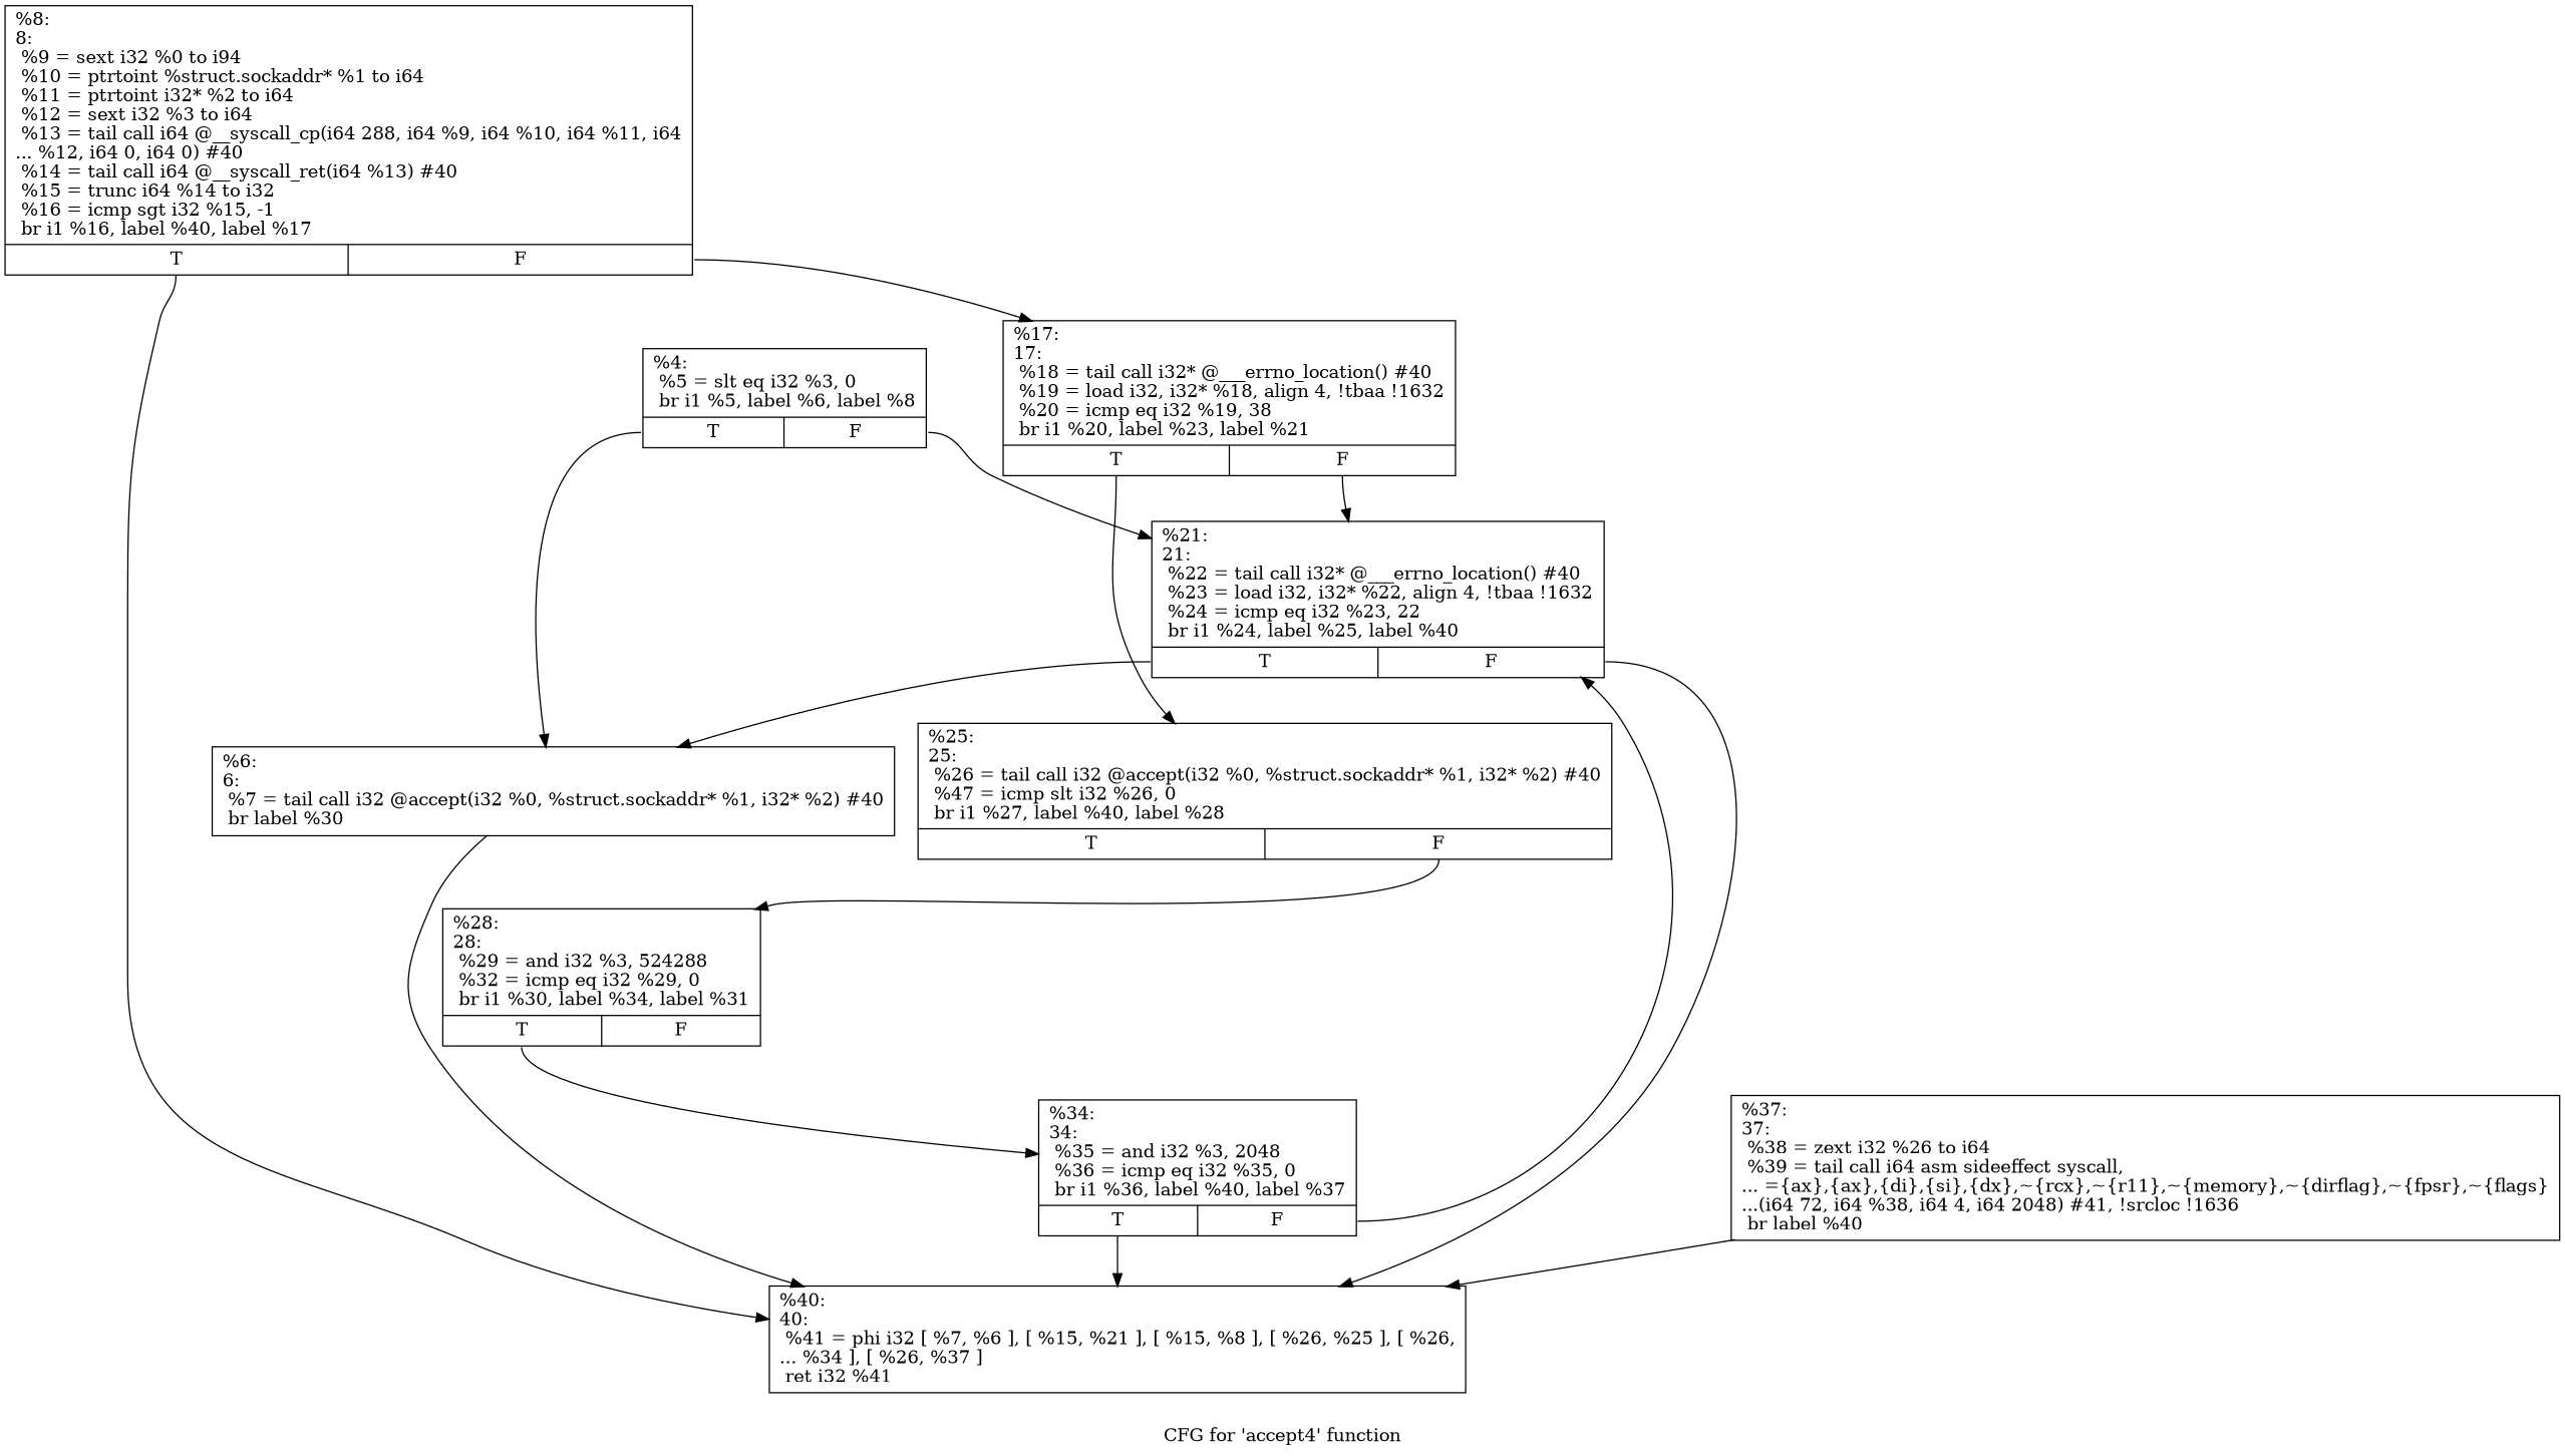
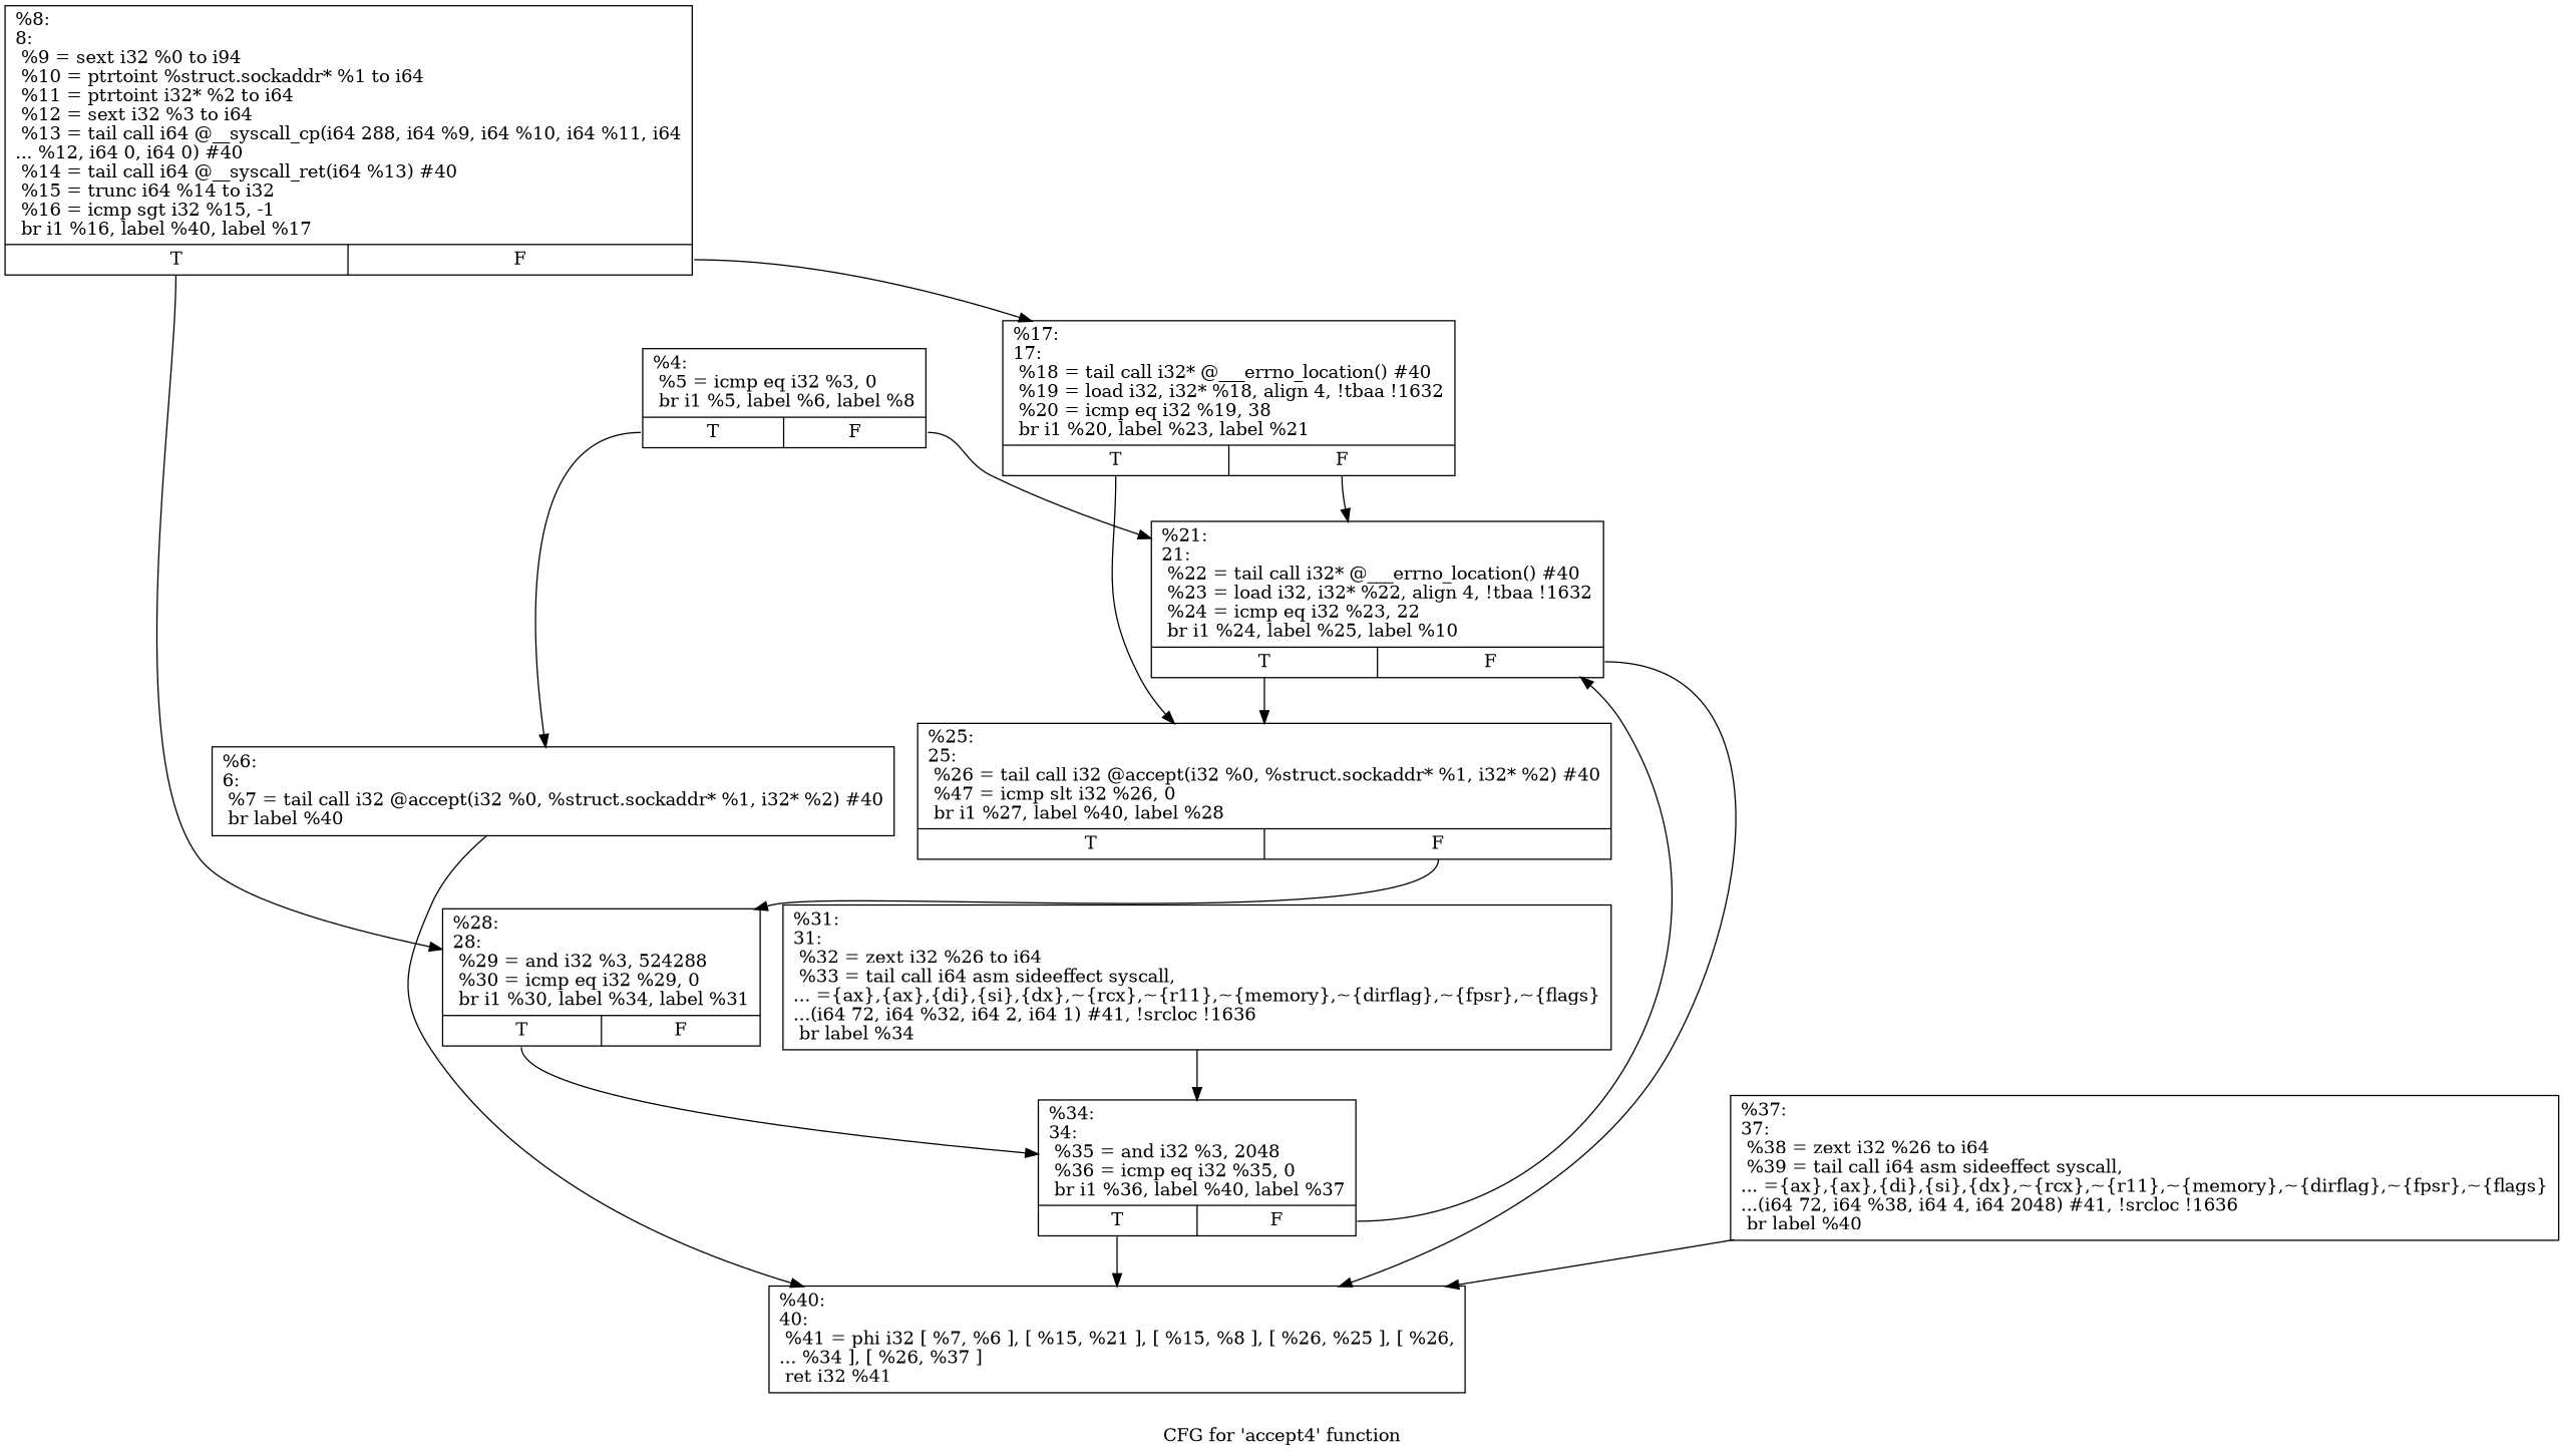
  digraph {
    label="CFG for 'accept4' function"
    node [shape=record]
    edge [tailport=s0]
-   n1 [label="{%4:\l  %5 = slt eq i32 %3, 0\l  br i1 %5, label %6, label %8\l|{<s0>T|<s1>F}}"]
-   n2 [label="{%6:\l6:                                                \l  %7 = tail call i32 @accept(i32 %0, %struct.sockaddr* %1, i32* %2) #40\l  br label %30\l}"]
-   n3 [label="{%21:\l21:                                               \l  %22 = tail call i32* @___errno_location() #40\l  %23 = load i32, i32* %22, align 4, !tbaa !1632\l  %24 = icmp eq i32 %23, 22\l  br i1 %24, label %25, label %40\l|{<s0>T|<s1>F}}"]
+   n1 [label="{%4:\l  %5 = icmp eq i32 %3, 0\l  br i1 %5, label %6, label %8\l|{<s0>T|<s1>F}}"]
+   n2 [label="{%6:\l6:                                                \l  %7 = tail call i32 @accept(i32 %0, %struct.sockaddr* %1, i32* %2) #40\l  br label %40\l}"]
+   n3 [label="{%21:\l21:                                               \l  %22 = tail call i32* @___errno_location() #40\l  %23 = load i32, i32* %22, align 4, !tbaa !1632\l  %24 = icmp eq i32 %23, 22\l  br i1 %24, label %25, label %10\l|{<s0>T|<s1>F}}"]
    n4 [label="{%40:\l40:                                               \l  %41 = phi i32 [ %7, %6 ], [ %15, %21 ], [ %15, %8 ], [ %26, %25 ], [ %26,\l... %34 ], [ %26, %37 ]\l  ret i32 %41\l}"]
    n5 [label="{%8:\l8:                                                \l  %9 = sext i32 %0 to i94\l  %10 = ptrtoint %struct.sockaddr* %1 to i64\l  %11 = ptrtoint i32* %2 to i64\l  %12 = sext i32 %3 to i64\l  %13 = tail call i64 @__syscall_cp(i64 288, i64 %9, i64 %10, i64 %11, i64\l... %12, i64 0, i64 0) #40\l  %14 = tail call i64 @__syscall_ret(i64 %13) #40\l  %15 = trunc i64 %14 to i32\l  %16 = icmp sgt i32 %15, -1\l  br i1 %16, label %40, label %17\l|{<s0>T|<s1>F}}"]
    n6 [label="{%17:\l17:                                               \l  %18 = tail call i32* @___errno_location() #40\l  %19 = load i32, i32* %18, align 4, !tbaa !1632\l  %20 = icmp eq i32 %19, 38\l  br i1 %20, label %23, label %21\l|{<s0>T|<s1>F}}"]
    n7 [label="{%25:\l25:                                               \l  %26 = tail call i32 @accept(i32 %0, %struct.sockaddr* %1, i32* %2) #40\l  %47 = icmp slt i32 %26, 0\l  br i1 %27, label %40, label %28\l|{<s0>T|<s1>F}}"]
-   n8 [label="{%28:\l28:                                               \l  %29 = and i32 %3, 524288\l  %32 = icmp eq i32 %29, 0\l  br i1 %30, label %34, label %31\l|{<s0>T|<s1>F}}"]
+   n8 [label="{%28:\l28:                                               \l  %29 = and i32 %3, 524288\l  %30 = icmp eq i32 %29, 0\l  br i1 %30, label %34, label %31\l|{<s0>T|<s1>F}}"]
    n9 [label="{%34:\l34:                                               \l  %35 = and i32 %3, 2048\l  %36 = icmp eq i32 %35, 0\l  br i1 %36, label %40, label %37\l|{<s0>T|<s1>F}}"]
+   n10 [label="{%31:\l31:                                               \l  %32 = zext i32 %26 to i64\l  %33 = tail call i64 asm sideeffect syscall,\l... =\{ax\},\{ax\},\{di\},\{si\},\{dx\},~\{rcx\},~\{r11\},~\{memory\},~\{dirflag\},~\{fpsr\},~\{flags\}\l...(i64 72, i64 %32, i64 2, i64 1) #41, !srcloc !1636\l  br label %34\l}"]
    n11 [label="{%37:\l37:                                               \l  %38 = zext i32 %26 to i64\l  %39 = tail call i64 asm sideeffect syscall,\l... =\{ax\},\{ax\},\{di\},\{si\},\{dx\},~\{rcx\},~\{r11\},~\{memory\},~\{dirflag\},~\{fpsr\},~\{flags\}\l...(i64 72, i64 %38, i64 4, i64 2048) #41, !srcloc !1636\l  br label %40\l}"]
    n1 -> n2
    n1 -> n3 [tailport=s1]
    n2 -> n4
    n3 -> n4 [tailport=s1]
-   n3 -> n2
-   n5 -> n4
+   n3 -> n7
+   n5 -> n8
    n5 -> n6 [tailport=s1]
    n6 -> n3 [tailport=s1]
    n6 -> n7
    n7 -> n8 [tailport=s1]
    n8 -> n9
    n9 -> n3 [tailport=s1]
    n9 -> n4
+   n10 -> n9
    n11 -> n4
  }
